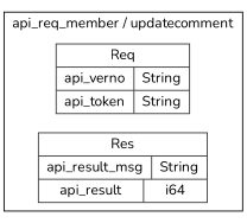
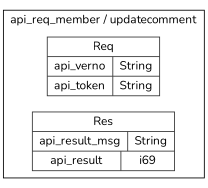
  digraph {
    rankdir=LR
    fontname=Nunito
    node [color=gray20 shape=record style=solid fontname=Nunito]
    n1 [label="<Req> Req  | { api_verno | <api_verno> String } | { api_token | <api_token> String }"]
-   n2 [label="<Res> Res  | { api_result_msg | <api_result_msg> String } | { api_result | <api_result> i64 }"]
+   n2 [label="<Res> Res  | { api_result_msg | <api_result_msg> String } | { api_result | <api_result> i69 }"]
    subgraph cluster_1 {
      label="api_req_member / updatecomment"
      n1
      n2
    }
  }
